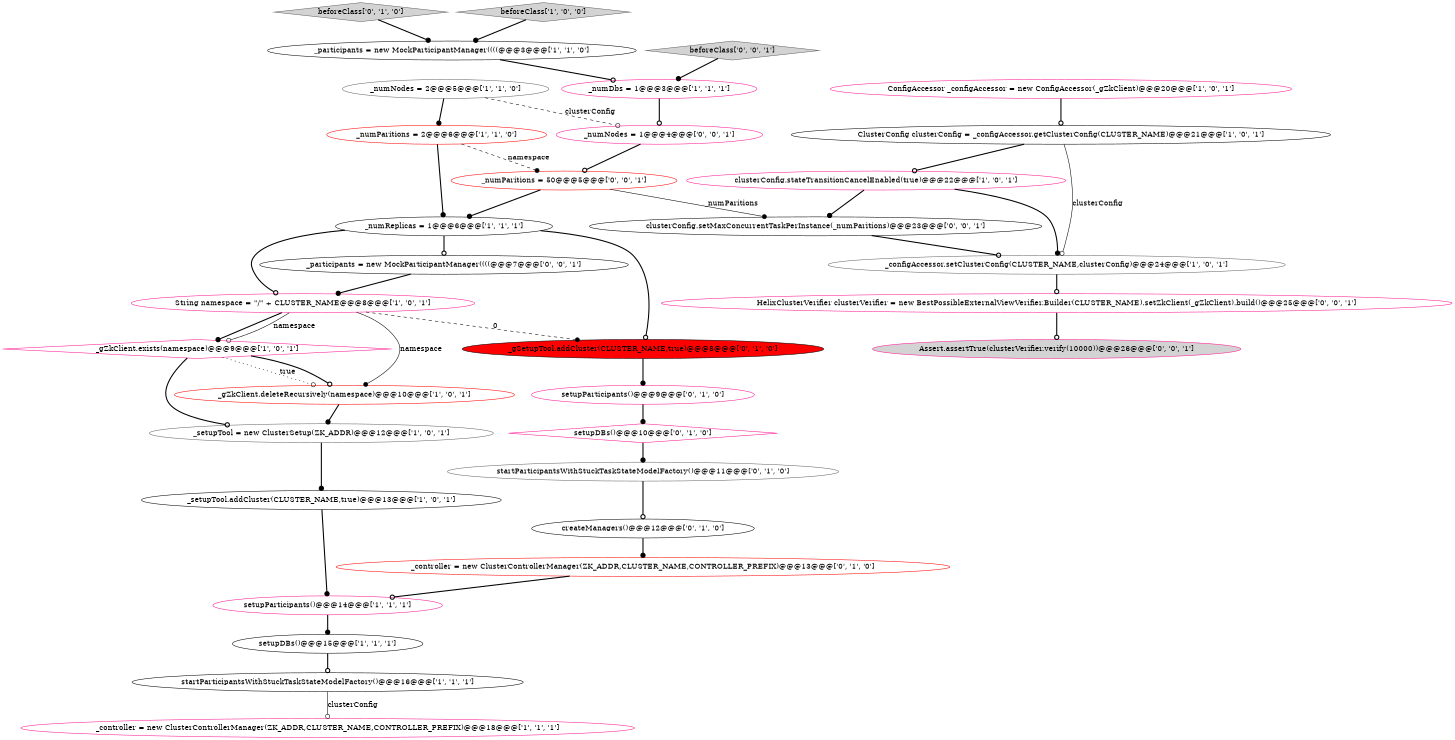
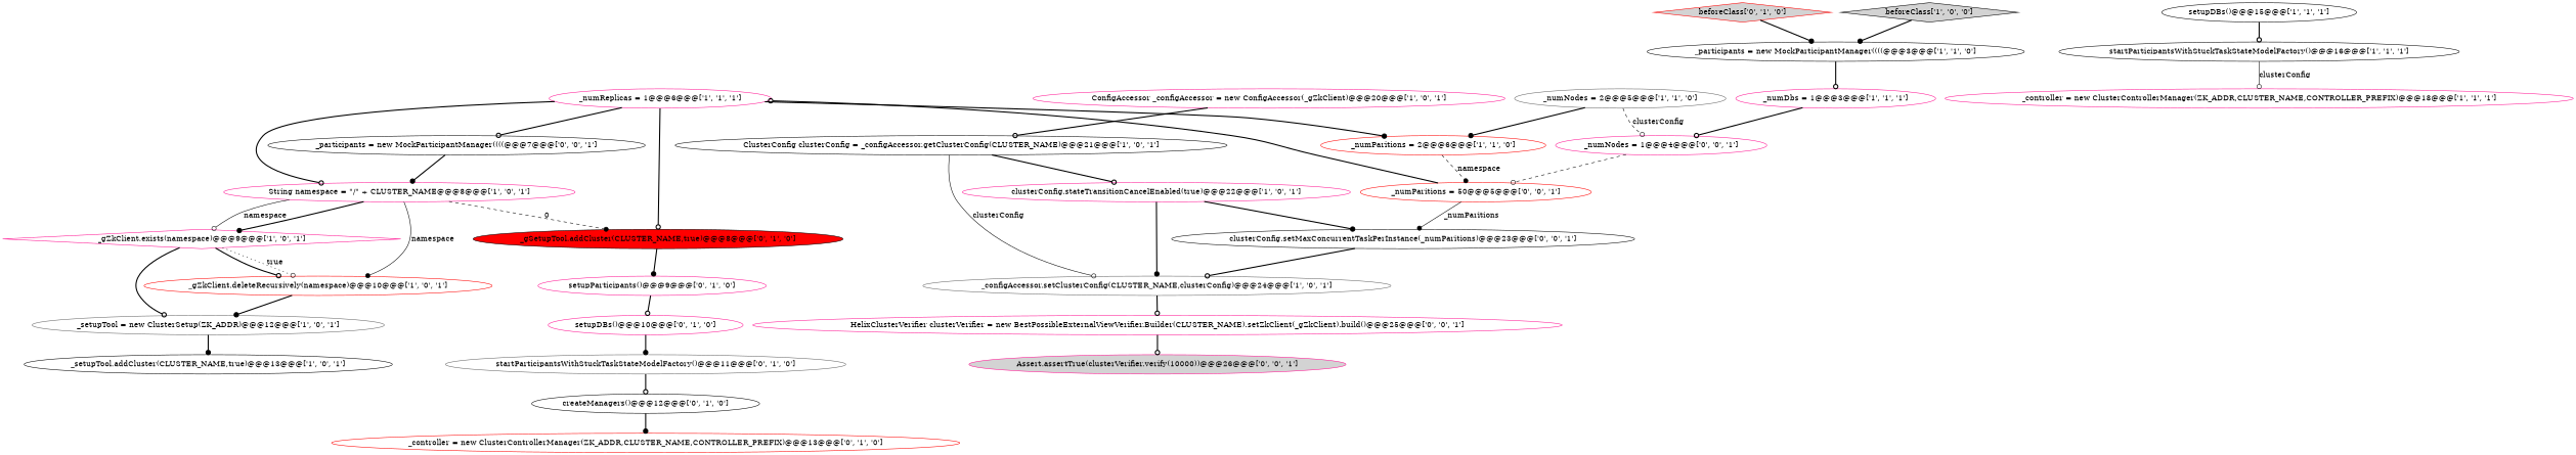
  digraph {
    node [color=deeppink fillcolor=white shape=ellipse style=filled]
    edge [arrowhead=dot style=bold]
-   n1 [color=black label="_numReplicas = 1@@@6@@@['1', '1', '1']"]
+   n1 [label="_numReplicas = 1@@@6@@@['1', '1', '1']"]
    n2 [color=black fillcolor=red label="_gSetupTool.addCluster(CLUSTER_NAME,true)@@@8@@@['0', '1', '0']"]
    n3 [label="String namespace = \"/\" + CLUSTER_NAME@@@8@@@['1', '0', '1']"]
    n4 [color=black label="_participants = new MockParticipantManager((((@@@7@@@['0', '0', '1']"]
    n5 [label="setupParticipants()@@@9@@@['0', '1', '0']"]
    n6 [label="_gZkClient.exists(namespace)@@@9@@@['1', '0', '1']" shape=diamond]
    n7 [color=red label="_gZkClient.deleteRecursively(namespace)@@@10@@@['1', '0', '1']"]
    n8 [color=red label="_numParitions = 2@@@6@@@['1', '1', '0']"]
    n9 [color=red label="_numParitions = 50@@@5@@@['0', '0', '1']"]
    n10 [color=black label="clusterConfig.setMaxConcurrentTaskPerInstance(_numParitions)@@@23@@@['0', '0', '1']"]
-   n11 [color=gray40 fillcolor=lightgray label="beforeClass['0', '1', '0']" shape=diamond]
+   n11 [color=red fillcolor=lightgray label="beforeClass['0', '1', '0']" shape=diamond]
    n12 [color=black label="_participants = new MockParticipantManager((((@@@3@@@['1', '1', '0']"]
    n13 [label="_numDbs = 1@@@3@@@['1', '1', '1']"]
    n14 [label="_numNodes = 1@@@4@@@['0', '0', '1']"]
    n15 [color=black label="startParticipantsWithStuckTaskStateModelFactory()@@@16@@@['1', '1', '1']"]
    n16 [label="_controller = new ClusterControllerManager(ZK_ADDR,CLUSTER_NAME,CONTROLLER_PREFIX)@@@18@@@['1', '1', '1']"]
    n17 [color=black label="_setupTool.addCluster(CLUSTER_NAME,true)@@@13@@@['1', '0', '1']"]
-   n18 [label="setupParticipants()@@@14@@@['1', '1', '1']"]
    n19 [color=black label="setupDBs()@@@15@@@['1', '1', '1']"]
    n20 [color=gray40 label="_configAccessor.setClusterConfig(CLUSTER_NAME,clusterConfig)@@@24@@@['1', '0', '1']"]
    n21 [label="HelixClusterVerifier clusterVerifier = new BestPossibleExternalViewVerifier.Builder(CLUSTER_NAME).setZkClient(_gZkClient).build()@@@25@@@['0', '0', '1']"]
-   n22 [label="setupDBs()@@@10@@@['0', '1', '0']" shape=diamond]
+   n22 [label="setupDBs()@@@10@@@['0', '1', '0']"]
    n23 [color=gray40 label="startParticipantsWithStuckTaskStateModelFactory()@@@11@@@['0', '1', '0']"]
    n24 [color=black label="createManagers()@@@12@@@['0', '1', '0']"]
    n25 [fillcolor=lightgray label="Assert.assertTrue(clusterVerifier.verify(10000))@@@26@@@['0', '0', '1']"]
-   n26 [color=gray40 fillcolor=lightgray label="beforeClass['1', '0', '0']" shape=diamond]
+   n26 [color=black fillcolor=lightgray label="beforeClass['1', '0', '0']" shape=diamond]
    n27 [color=red label="_controller = new ClusterControllerManager(ZK_ADDR,CLUSTER_NAME,CONTROLLER_PREFIX)@@@13@@@['0', '1', '0']"]
    n28 [color=black label="ClusterConfig clusterConfig = _configAccessor.getClusterConfig(CLUSTER_NAME)@@@21@@@['1', '0', '1']"]
    n29 [label="clusterConfig.stateTransitionCancelEnabled(true)@@@22@@@['1', '0', '1']"]
    n30 [color=gray40 label="_setupTool = new ClusterSetup(ZK_ADDR)@@@12@@@['1', '0', '1']"]
    n31 [label="ConfigAccessor _configAccessor = new ConfigAccessor(_gZkClient)@@@20@@@['1', '0', '1']"]
-   n32 [color=gray40 fillcolor=lightgray label="beforeClass['0', '0', '1']" shape=diamond]
    n33 [color=gray40 label="_numNodes = 2@@@5@@@['1', '1', '0']"]
    n1 -> n2 [arrowhead=odot]
    n1 -> n3 [arrowhead=odot]
    n1 -> n4 [arrowhead=odot]
    n2 -> n5
    n3 -> n2 [label=0 style=dashed]
    n3 -> n6
    n3 -> n6 [arrowhead=odot label=namespace style=solid]
    n3 -> n7 [label=namespace style=solid]
    n4 -> n3
-   n5 -> n22
+   n5 -> n22 [arrowhead=odot]
    n6 -> n7 [arrowhead=odot label=true style=dotted]
    n6 -> n7 [arrowhead=odot]
    n6 -> n30 [arrowhead=odot]
    n7 -> n30
-   n8 -> n1
+   n1 -> n8
    n8 -> n9 [label=namespace style=dashed]
-   n9 -> n1
+   n9 -> n1 [arrowhead=odot]
    n9 -> n10 [label=_numParitions style=solid]
    n10 -> n20 [arrowhead=odot]
    n11 -> n12
    n12 -> n13 [arrowhead=odot]
    n13 -> n14 [arrowhead=odot]
-   n14 -> n9 [arrowhead=odot]
+   n14 -> n9 [arrowhead=odot style=dashed]
    n15 -> n16 [arrowhead=odot label=clusterConfig style=solid]
-   n17 -> n18
-   n18 -> n19
    n19 -> n15 [arrowhead=odot]
    n20 -> n21 [arrowhead=odot]
    n21 -> n25 [arrowhead=odot]
    n22 -> n23
    n23 -> n24 [arrowhead=odot]
    n24 -> n27
    n26 -> n12
-   n27 -> n18 [arrowhead=odot]
    n28 -> n20 [arrowhead=odot label=clusterConfig style=solid]
    n28 -> n29 [arrowhead=odot]
    n29 -> n10
    n29 -> n20
    n30 -> n17
    n31 -> n28 [arrowhead=odot]
-   n32 -> n13
    n33 -> n8
    n33 -> n14 [arrowhead=odot label=clusterConfig style=dashed]
  }
